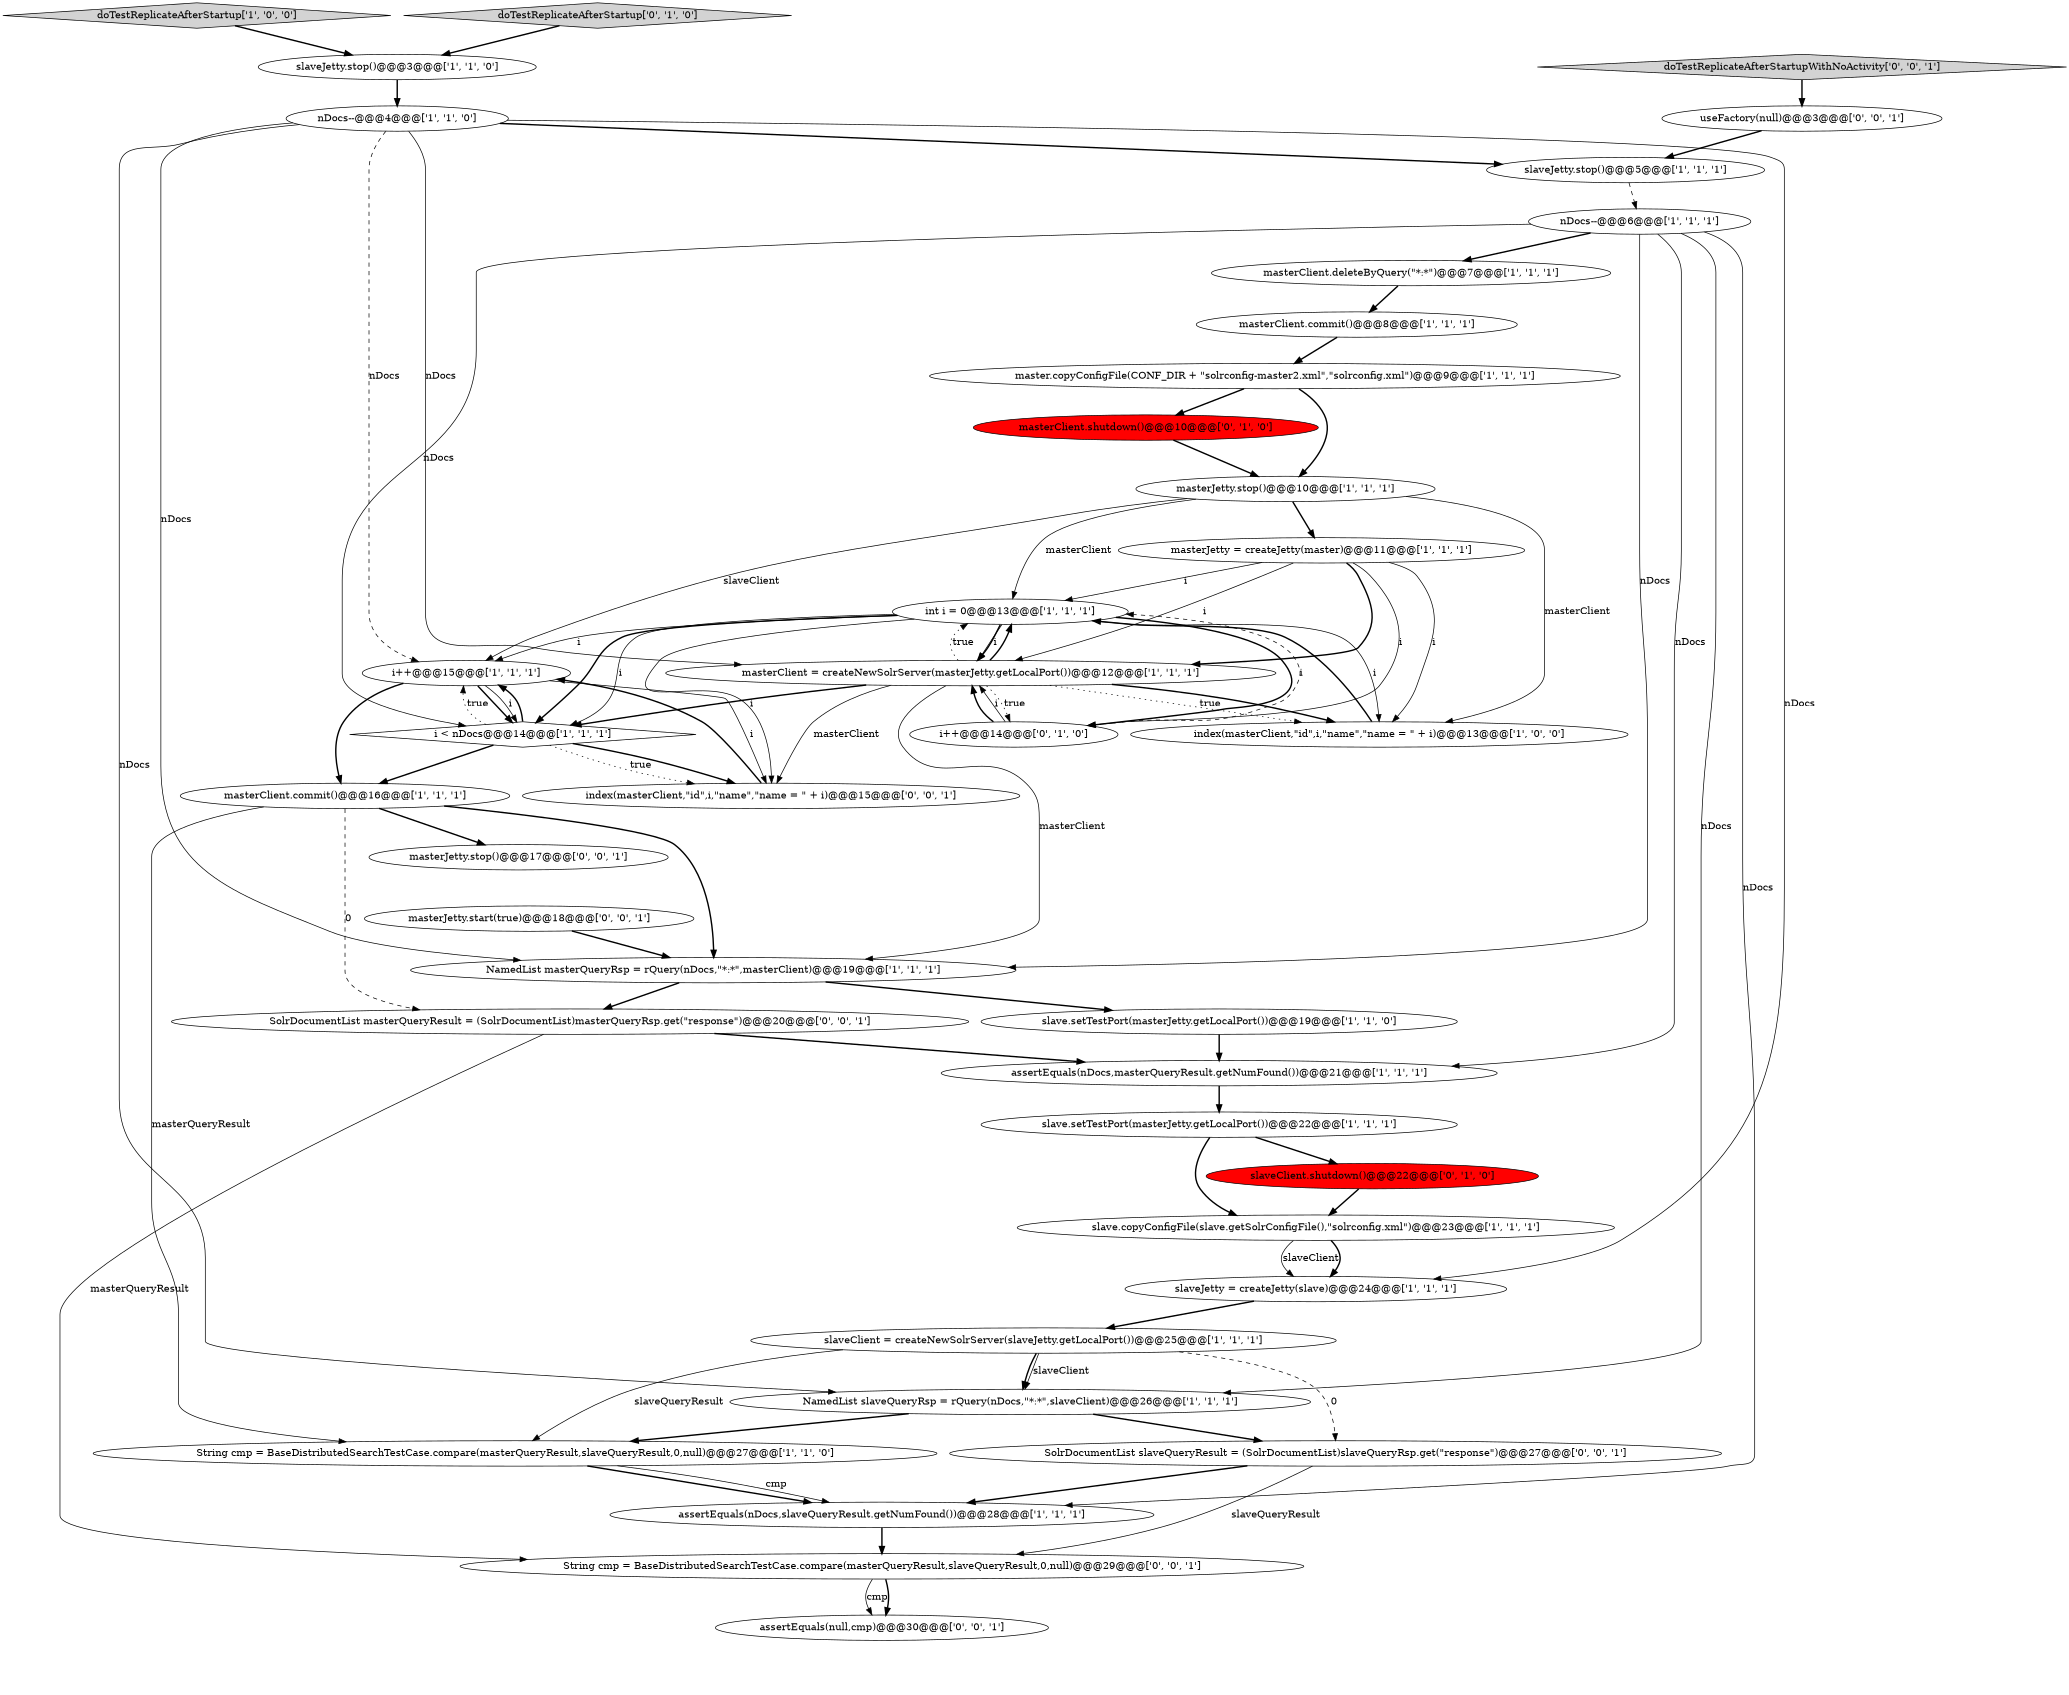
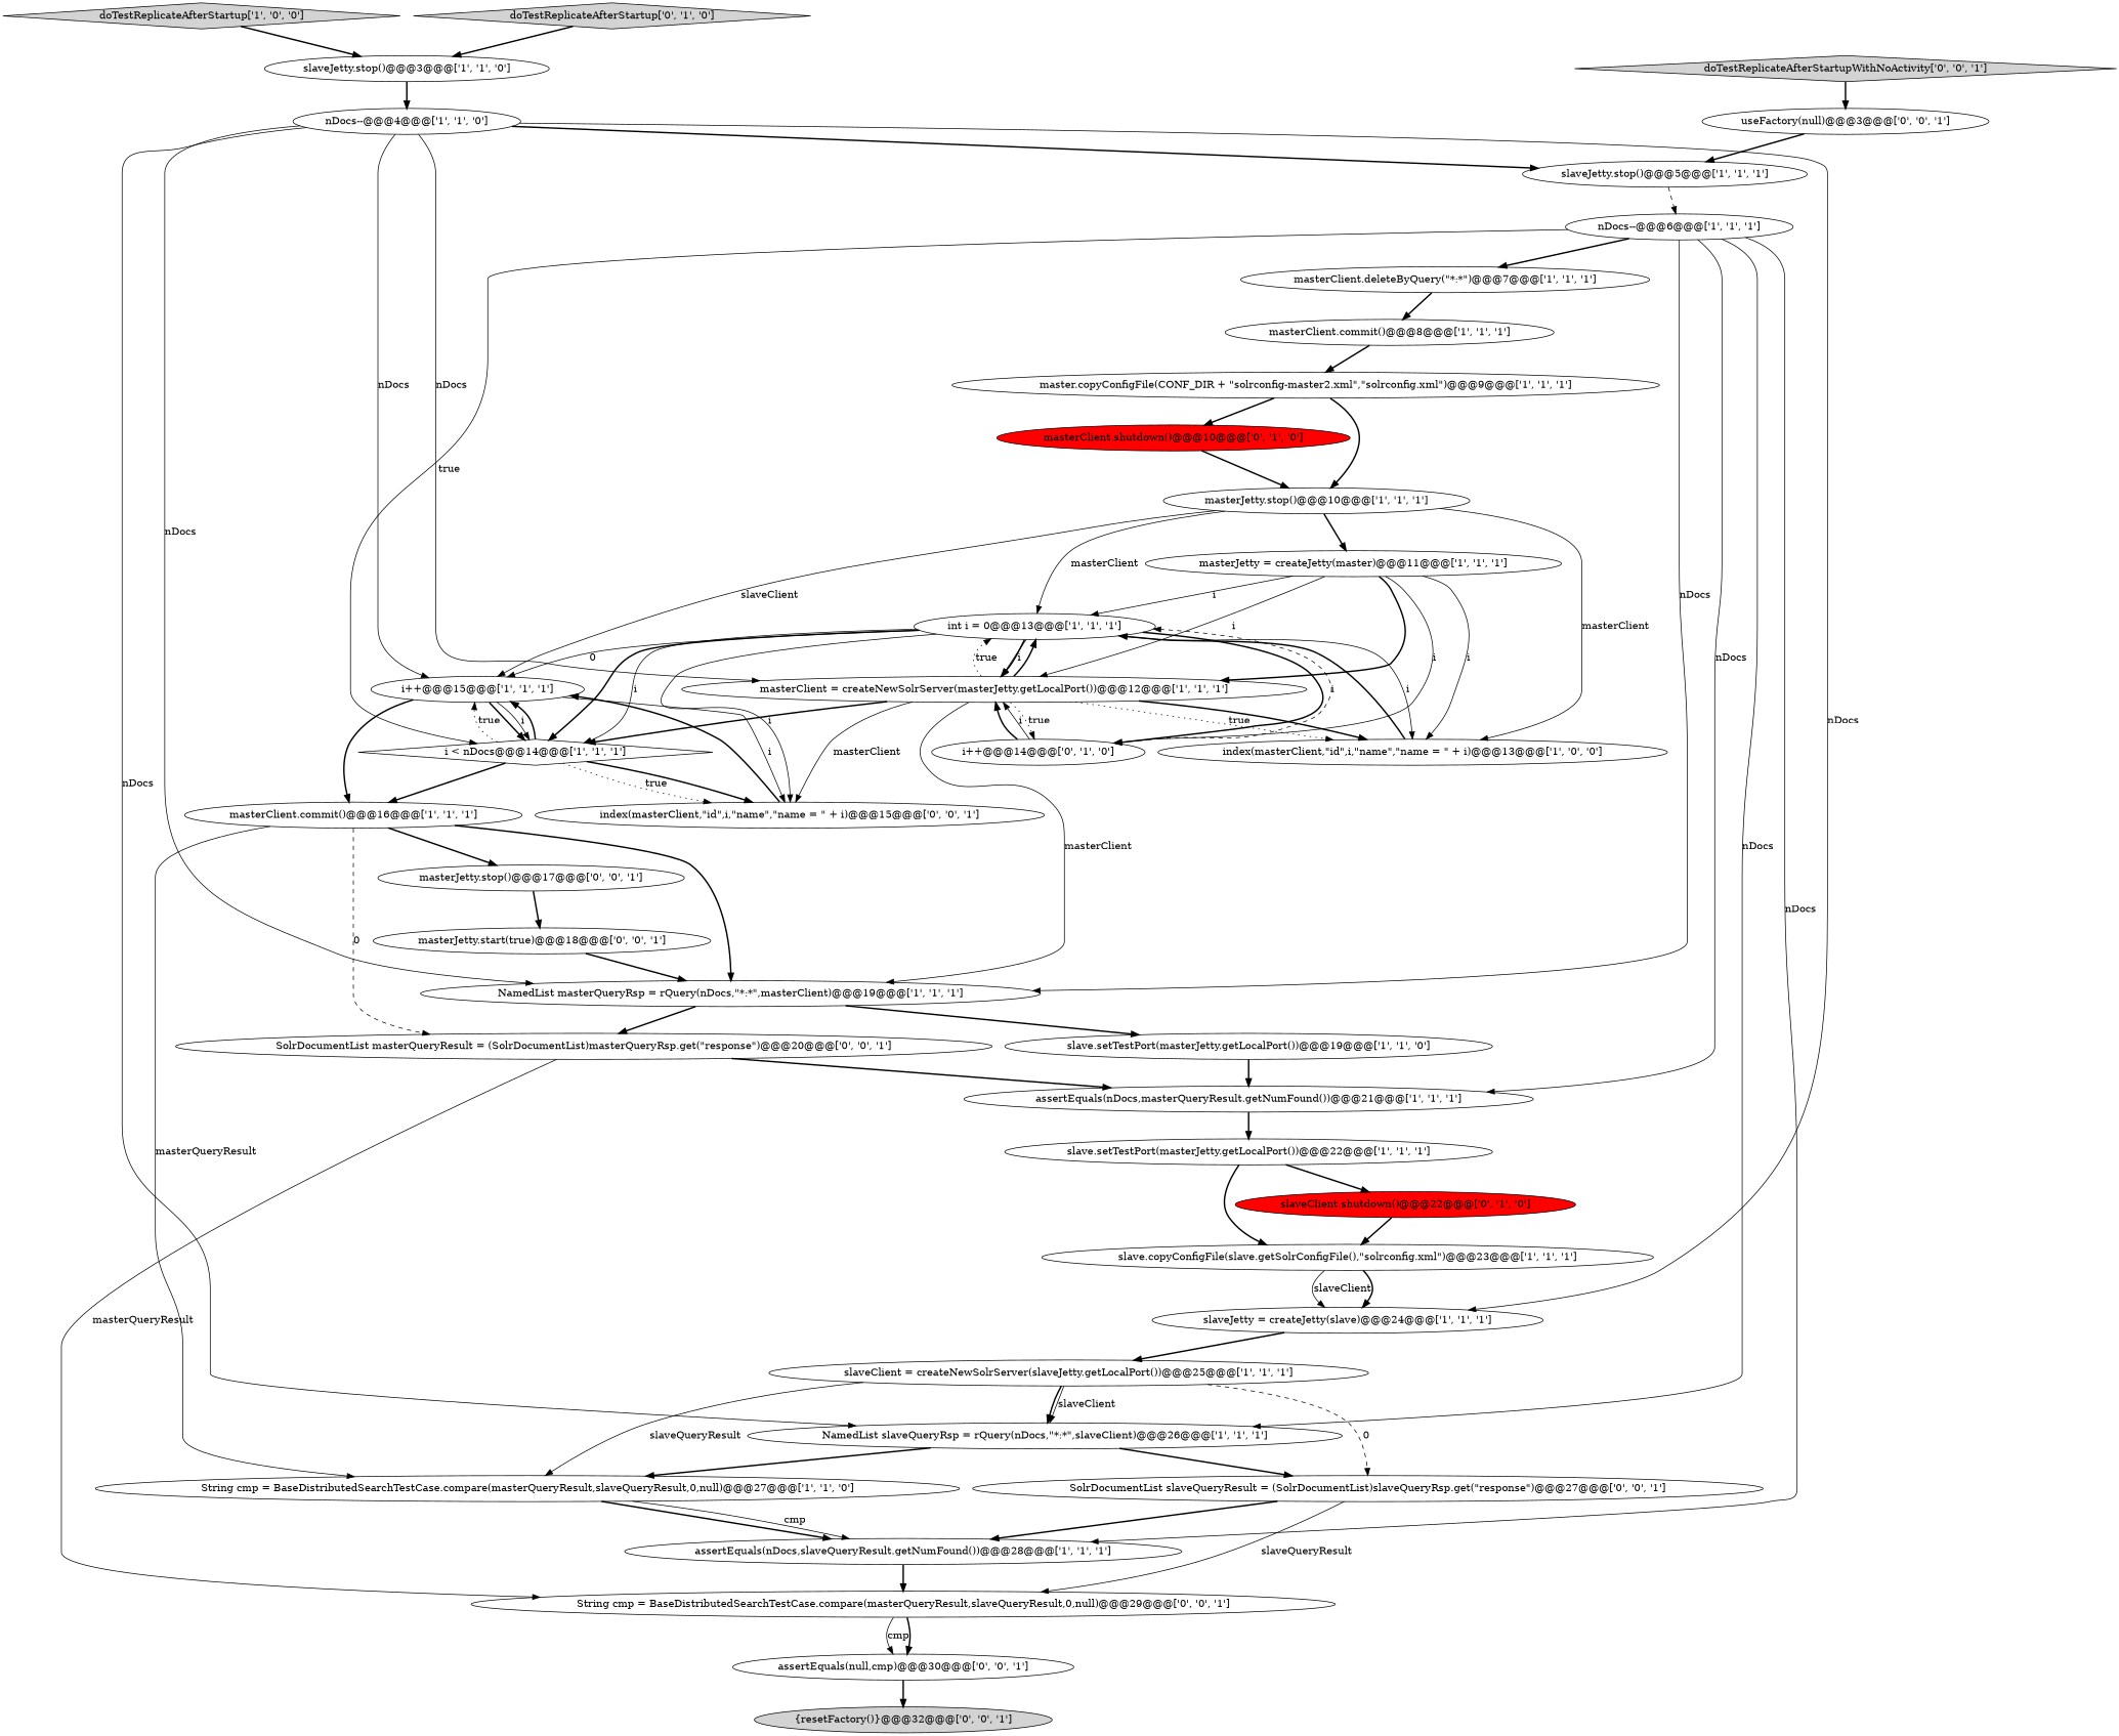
  digraph {
    node [fillcolor=white shape=ellipse style=filled]
    edge [style=bold]
    n1 [label="slaveJetty.stop()@@@3@@@['1', '1', '0']"]
    n2 [label="nDocs--@@@4@@@['1', '1', '0']"]
    n3 [label="i++@@@15@@@['1', '1', '1']"]
    n4 [label="slaveJetty = createJetty(slave)@@@24@@@['1', '1', '1']"]
    n5 [label="NamedList masterQueryRsp = rQuery(nDocs,\"*:*\",masterClient)@@@19@@@['1', '1', '1']"]
    n6 [label="slaveJetty.stop()@@@5@@@['1', '1', '1']"]
    n7 [label="NamedList slaveQueryRsp = rQuery(nDocs,\"*:*\",slaveClient)@@@26@@@['1', '1', '1']"]
    n8 [label="masterClient = createNewSolrServer(masterJetty.getLocalPort())@@@12@@@['1', '1', '1']"]
    n9 [label="i < nDocs@@@14@@@['1', '1', '1']" shape=diamond]
    n10 [label="masterClient.commit()@@@16@@@['1', '1', '1']"]
    n11 [label="index(masterClient,\"id\",i,\"name\",\"name = \" + i)@@@15@@@['0', '0', '1']"]
    n12 [label="String cmp = BaseDistributedSearchTestCase.compare(masterQueryResult,slaveQueryResult,0,null)@@@27@@@['1', '1', '0']"]
    n13 [label="masterJetty.stop()@@@17@@@['0', '0', '1']"]
    n14 [label="SolrDocumentList masterQueryResult = (SolrDocumentList)masterQueryRsp.get(\"response\")@@@20@@@['0', '0', '1']"]
    n15 [label="assertEquals(nDocs,masterQueryResult.getNumFound())@@@21@@@['1', '1', '1']"]
    n16 [label="slave.setTestPort(masterJetty.getLocalPort())@@@22@@@['1', '1', '1']"]
    n17 [label="slave.copyConfigFile(slave.getSolrConfigFile(),\"solrconfig.xml\")@@@23@@@['1', '1', '1']"]
    n18 [fillcolor=red label="slaveClient.shutdown()@@@22@@@['0', '1', '0']"]
    n19 [label="slaveClient = createNewSolrServer(slaveJetty.getLocalPort())@@@25@@@['1', '1', '1']"]
    n20 [label="slave.setTestPort(masterJetty.getLocalPort())@@@19@@@['1', '1', '0']"]
    n21 [label="nDocs--@@@6@@@['1', '1', '1']"]
    n22 [label="SolrDocumentList slaveQueryResult = (SolrDocumentList)slaveQueryRsp.get(\"response\")@@@27@@@['0', '0', '1']"]
    n23 [label="int i = 0@@@13@@@['1', '1', '1']"]
    n24 [label="i++@@@14@@@['0', '1', '0']"]
    n25 [label="index(masterClient,\"id\",i,\"name\",\"name = \" + i)@@@13@@@['1', '0', '0']"]
    n26 [fillcolor=lightgray label="doTestReplicateAfterStartup['1', '0', '0']" shape=diamond]
    n27 [label="masterClient.deleteByQuery(\"*:*\")@@@7@@@['1', '1', '1']"]
    n28 [label="masterClient.commit()@@@8@@@['1', '1', '1']"]
    n29 [label="master.copyConfigFile(CONF_DIR + \"solrconfig-master2.xml\",\"solrconfig.xml\")@@@9@@@['1', '1', '1']"]
    n30 [label="assertEquals(nDocs,slaveQueryResult.getNumFound())@@@28@@@['1', '1', '1']"]
    n31 [label="String cmp = BaseDistributedSearchTestCase.compare(masterQueryResult,slaveQueryResult,0,null)@@@29@@@['0', '0', '1']"]
    n32 [label="masterJetty.start(true)@@@18@@@['0', '0', '1']"]
    n33 [label="assertEquals(null,cmp)@@@30@@@['0', '0', '1']"]
+   n34 [fillcolor=lightgray label="{resetFactory()}@@@32@@@['0', '0', '1']"]
    n35 [label="masterJetty.stop()@@@10@@@['1', '1', '1']"]
    n36 [fillcolor=red label="masterClient.shutdown()@@@10@@@['0', '1', '0']"]
    n37 [label="masterJetty = createJetty(master)@@@11@@@['1', '1', '1']"]
    n38 [fillcolor=lightgray label="doTestReplicateAfterStartupWithNoActivity['0', '0', '1']" shape=diamond]
    n39 [label="useFactory(null)@@@3@@@['0', '0', '1']"]
    n40 [fillcolor=lightgray label="doTestReplicateAfterStartup['0', '1', '0']" shape=diamond]
    n1 -> n2
-   n2 -> n3 [label=nDocs style=dashed]
+   n2 -> n3 [label=nDocs style=solid]
    n2 -> n4 [label=nDocs style=solid]
    n2 -> n5 [label=nDocs style=solid]
    n2 -> n6
    n2 -> n7 [label=nDocs style=solid]
    n2 -> n8 [label=nDocs style=solid]
    n3 -> n9
    n3 -> n9 [label=i style=solid]
    n3 -> n10
    n3 -> n11 [label=i style=solid]
    n4 -> n19
    n5 -> n14
    n5 -> n20
    n6 -> n21 [style=dashed]
    n7 -> n12
    n7 -> n22
    n8 -> n5 [label=masterClient style=solid]
    n8 -> n9
    n8 -> n11 [label=masterClient style=solid]
    n8 -> n23 [label=true style=dotted]
    n8 -> n23
    n8 -> n24 [label=true style=dotted]
    n8 -> n25 [label=true style=dotted]
    n8 -> n25
    n9 -> n3
    n9 -> n3 [label=true style=dotted]
    n9 -> n10
    n9 -> n11 [label=true style=dotted]
    n9 -> n11
    n10 -> n5
    n10 -> n12 [label=masterQueryResult style=solid]
    n10 -> n13
    n10 -> n14 [label=0 style=dashed]
    n11 -> n3
    n12 -> n30
    n12 -> n30 [label=cmp style=solid]
+   n13 -> n32
    n14 -> n15
    n14 -> n31 [label=masterQueryResult style=solid]
    n15 -> n16
    n16 -> n17
    n16 -> n18
    n17 -> n4 [label=slaveClient style=solid]
    n17 -> n4
    n18 -> n17
    n19 -> n7 [label=slaveClient style=solid]
    n19 -> n7
    n19 -> n12 [label=slaveQueryResult style=solid]
    n19 -> n22 [label=0 style=dashed]
    n20 -> n15
    n21 -> n5 [label=nDocs style=solid]
    n21 -> n7 [label=nDocs style=solid]
-   n21 -> n9 [label=nDocs style=solid]
+   n21 -> n9 [label=true style=solid]
    n21 -> n15 [label=nDocs style=solid]
    n21 -> n27
    n21 -> n30 [label=nDocs style=solid]
    n22 -> n30
    n22 -> n31 [label=slaveQueryResult style=solid]
-   n23 -> n3 [label=i style=solid]
+   n23 -> n3 [label=0 style=solid]
    n23 -> n8 [label=i style=solid]
    n23 -> n8
    n23 -> n9 [label=i style=solid]
    n23 -> n9
    n23 -> n11 [label=i style=solid]
    n23 -> n24
    n23 -> n25 [label=i style=solid]
    n24 -> n8
    n24 -> n8 [label=i style=solid]
    n24 -> n23 [label=i style=dashed]
    n25 -> n23
    n26 -> n1
    n27 -> n28
    n28 -> n29
    n29 -> n35
    n29 -> n36
    n30 -> n31
    n31 -> n33 [label=cmp style=solid]
    n31 -> n33
    n32 -> n5
+   n33 -> n34
    n35 -> n3 [label=slaveClient style=solid]
    n35 -> n23 [label=masterClient style=solid]
    n35 -> n25 [label=masterClient style=solid]
    n35 -> n37
    n36 -> n35
    n37 -> n8
    n37 -> n8 [label=i style=solid]
    n37 -> n23 [label=i style=solid]
    n37 -> n24 [label=i style=solid]
    n37 -> n25 [label=i style=solid]
    n38 -> n39
    n39 -> n6
    n40 -> n1
  }
